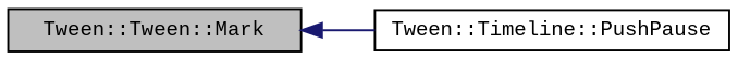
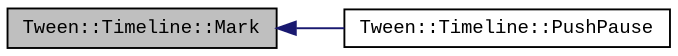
  digraph {
    rankdir=LR
    fontname="Liberation Mono"
    node [color=black fontname="Liberation Mono" fontsize=10 shape=record]
-   n1 [fillcolor=grey75 fontcolor=black height=0.2 label="Tween::Tween::Mark" style=filled width=0.4]
+   n1 [fillcolor=grey75 fontcolor=black height=0.2 label="Tween::Timeline::Mark" style=filled width=0.4]
    n2 [height=0.2 label="Tween::Timeline::PushPause" width=0.4]
    n1 -> n2 [color=midnightblue dir=back fontname="Liberation Mono" fontsize=10 labelfontname=FreeSans labelfontsize=10 style=solid]
  }
